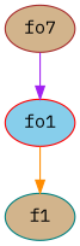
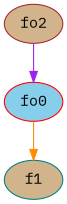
  strict digraph {
    fontname="IBM Plex Mono"
    node [fillcolor=tan fontname="IBM Plex Mono" style=filled]
    edge [fontname="IBM Plex Mono" weight=2]
    f1 [color=teal]
-   fo1 [color=red fillcolor=skyblue]
-   fo2 [color=brown label=fo7]
+   fo1 [color=red fillcolor=skyblue label=fo0]
+   fo2 [color=brown]
    fo1 -> f1 [color=darkorange]
    fo2 -> fo1 [color=purple]
  }
